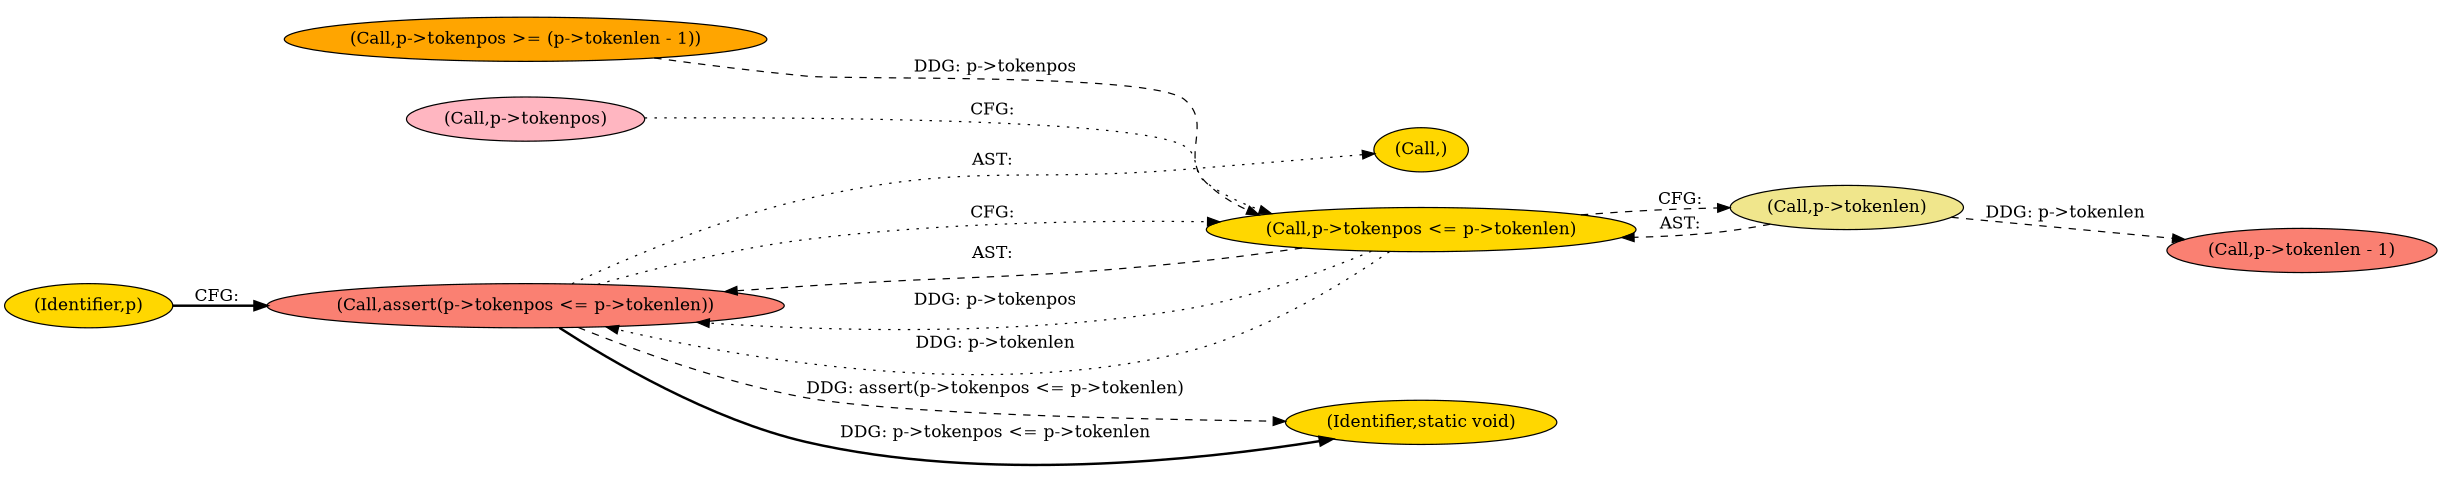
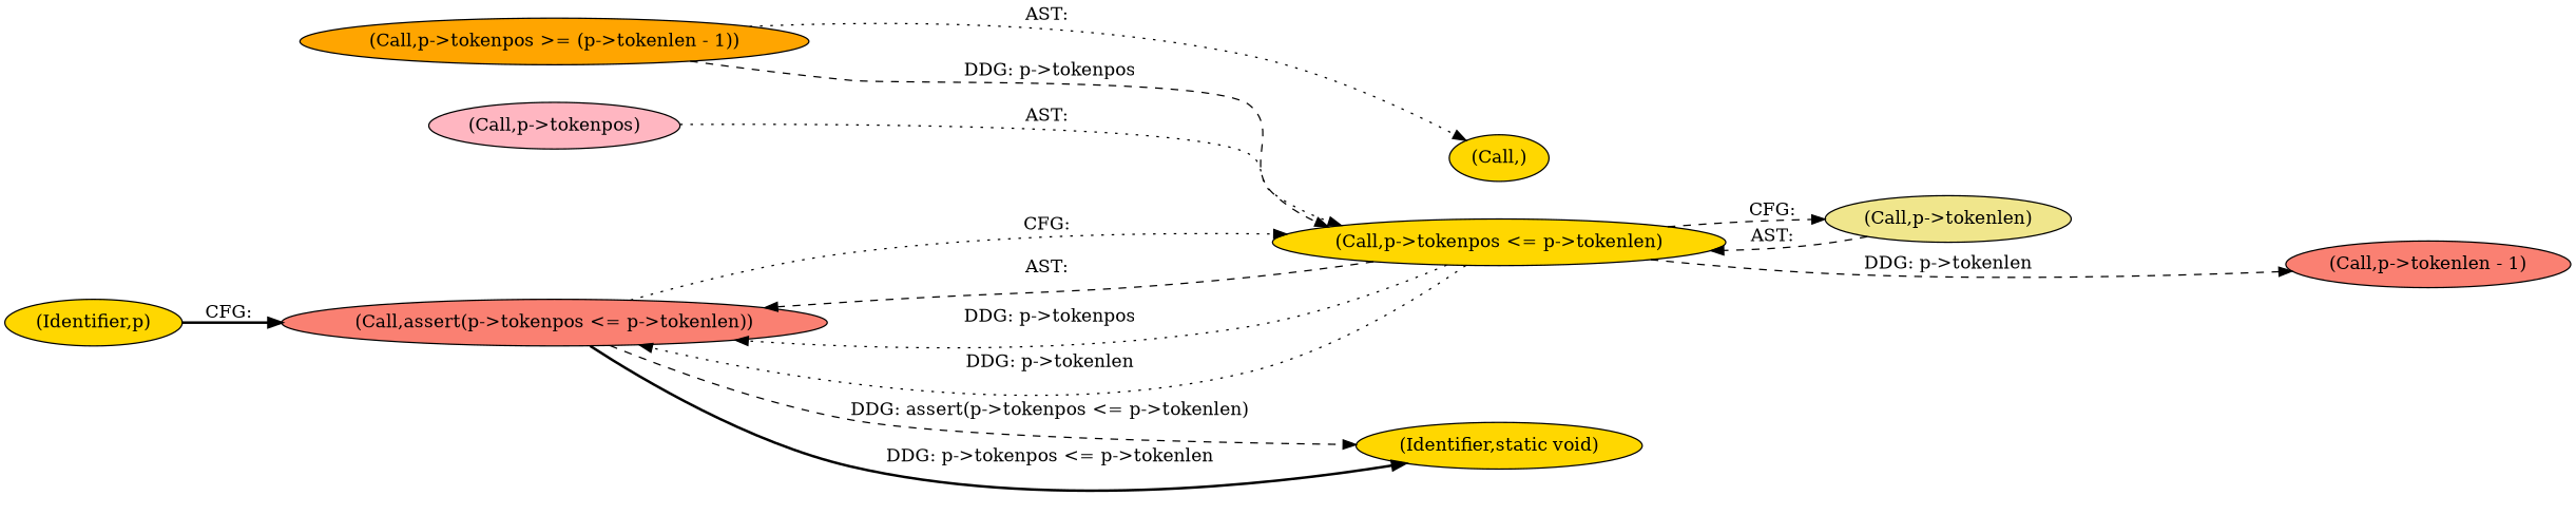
  digraph {
    rankdir=LR
    node [fillcolor=gold style=filled]
    edge [style=dashed]
    n1 [fillcolor=salmon label="(Call,assert(p->tokenpos <= p->tokenlen))"]
    n2 [label="(Call,p->tokenpos <= p->tokenlen)"]
    n3 [label="(Call,)"]
    n4 [label="(Identifier,static void)"]
    n5 [fillcolor=khaki label="(Call,p->tokenlen)"]
    n6 [fillcolor=salmon label="(Call,p->tokenlen - 1)"]
    n7 [fillcolor=orange label="(Call,p->tokenpos >= (p->tokenlen - 1))"]
    n8 [fillcolor=lightpink label="(Call,p->tokenpos)"]
    n9 [label="(Identifier,p)"]
    n1 -> n2 [label="CFG: " style=dotted]
-   n1 -> n3 [label="AST: " style=dotted]
+   n7 -> n3 [label="AST: " style=dotted]
    n1 -> n4 [label="DDG: assert(p->tokenpos <= p->tokenlen)"]
    n1 -> n4 [label="DDG: p->tokenpos <= p->tokenlen" style=bold]
    n2 -> n1 [label="AST: "]
    n2 -> n1 [label="DDG: p->tokenpos" style=dotted]
    n2 -> n1 [label="DDG: p->tokenlen" style=dotted]
    n2 -> n5 [label="CFG: "]
-   n5 -> n6 [label="DDG: p->tokenlen"]
+   n2 -> n6 [label="DDG: p->tokenlen"]
    n5 -> n2 [label="AST: "]
    n7 -> n2 [label="DDG: p->tokenpos"]
-   n8 -> n2 [label="CFG: " style=dotted]
+   n8 -> n2 [label="AST: " style=dotted]
    n9 -> n1 [label="CFG: " style=bold]
  }
